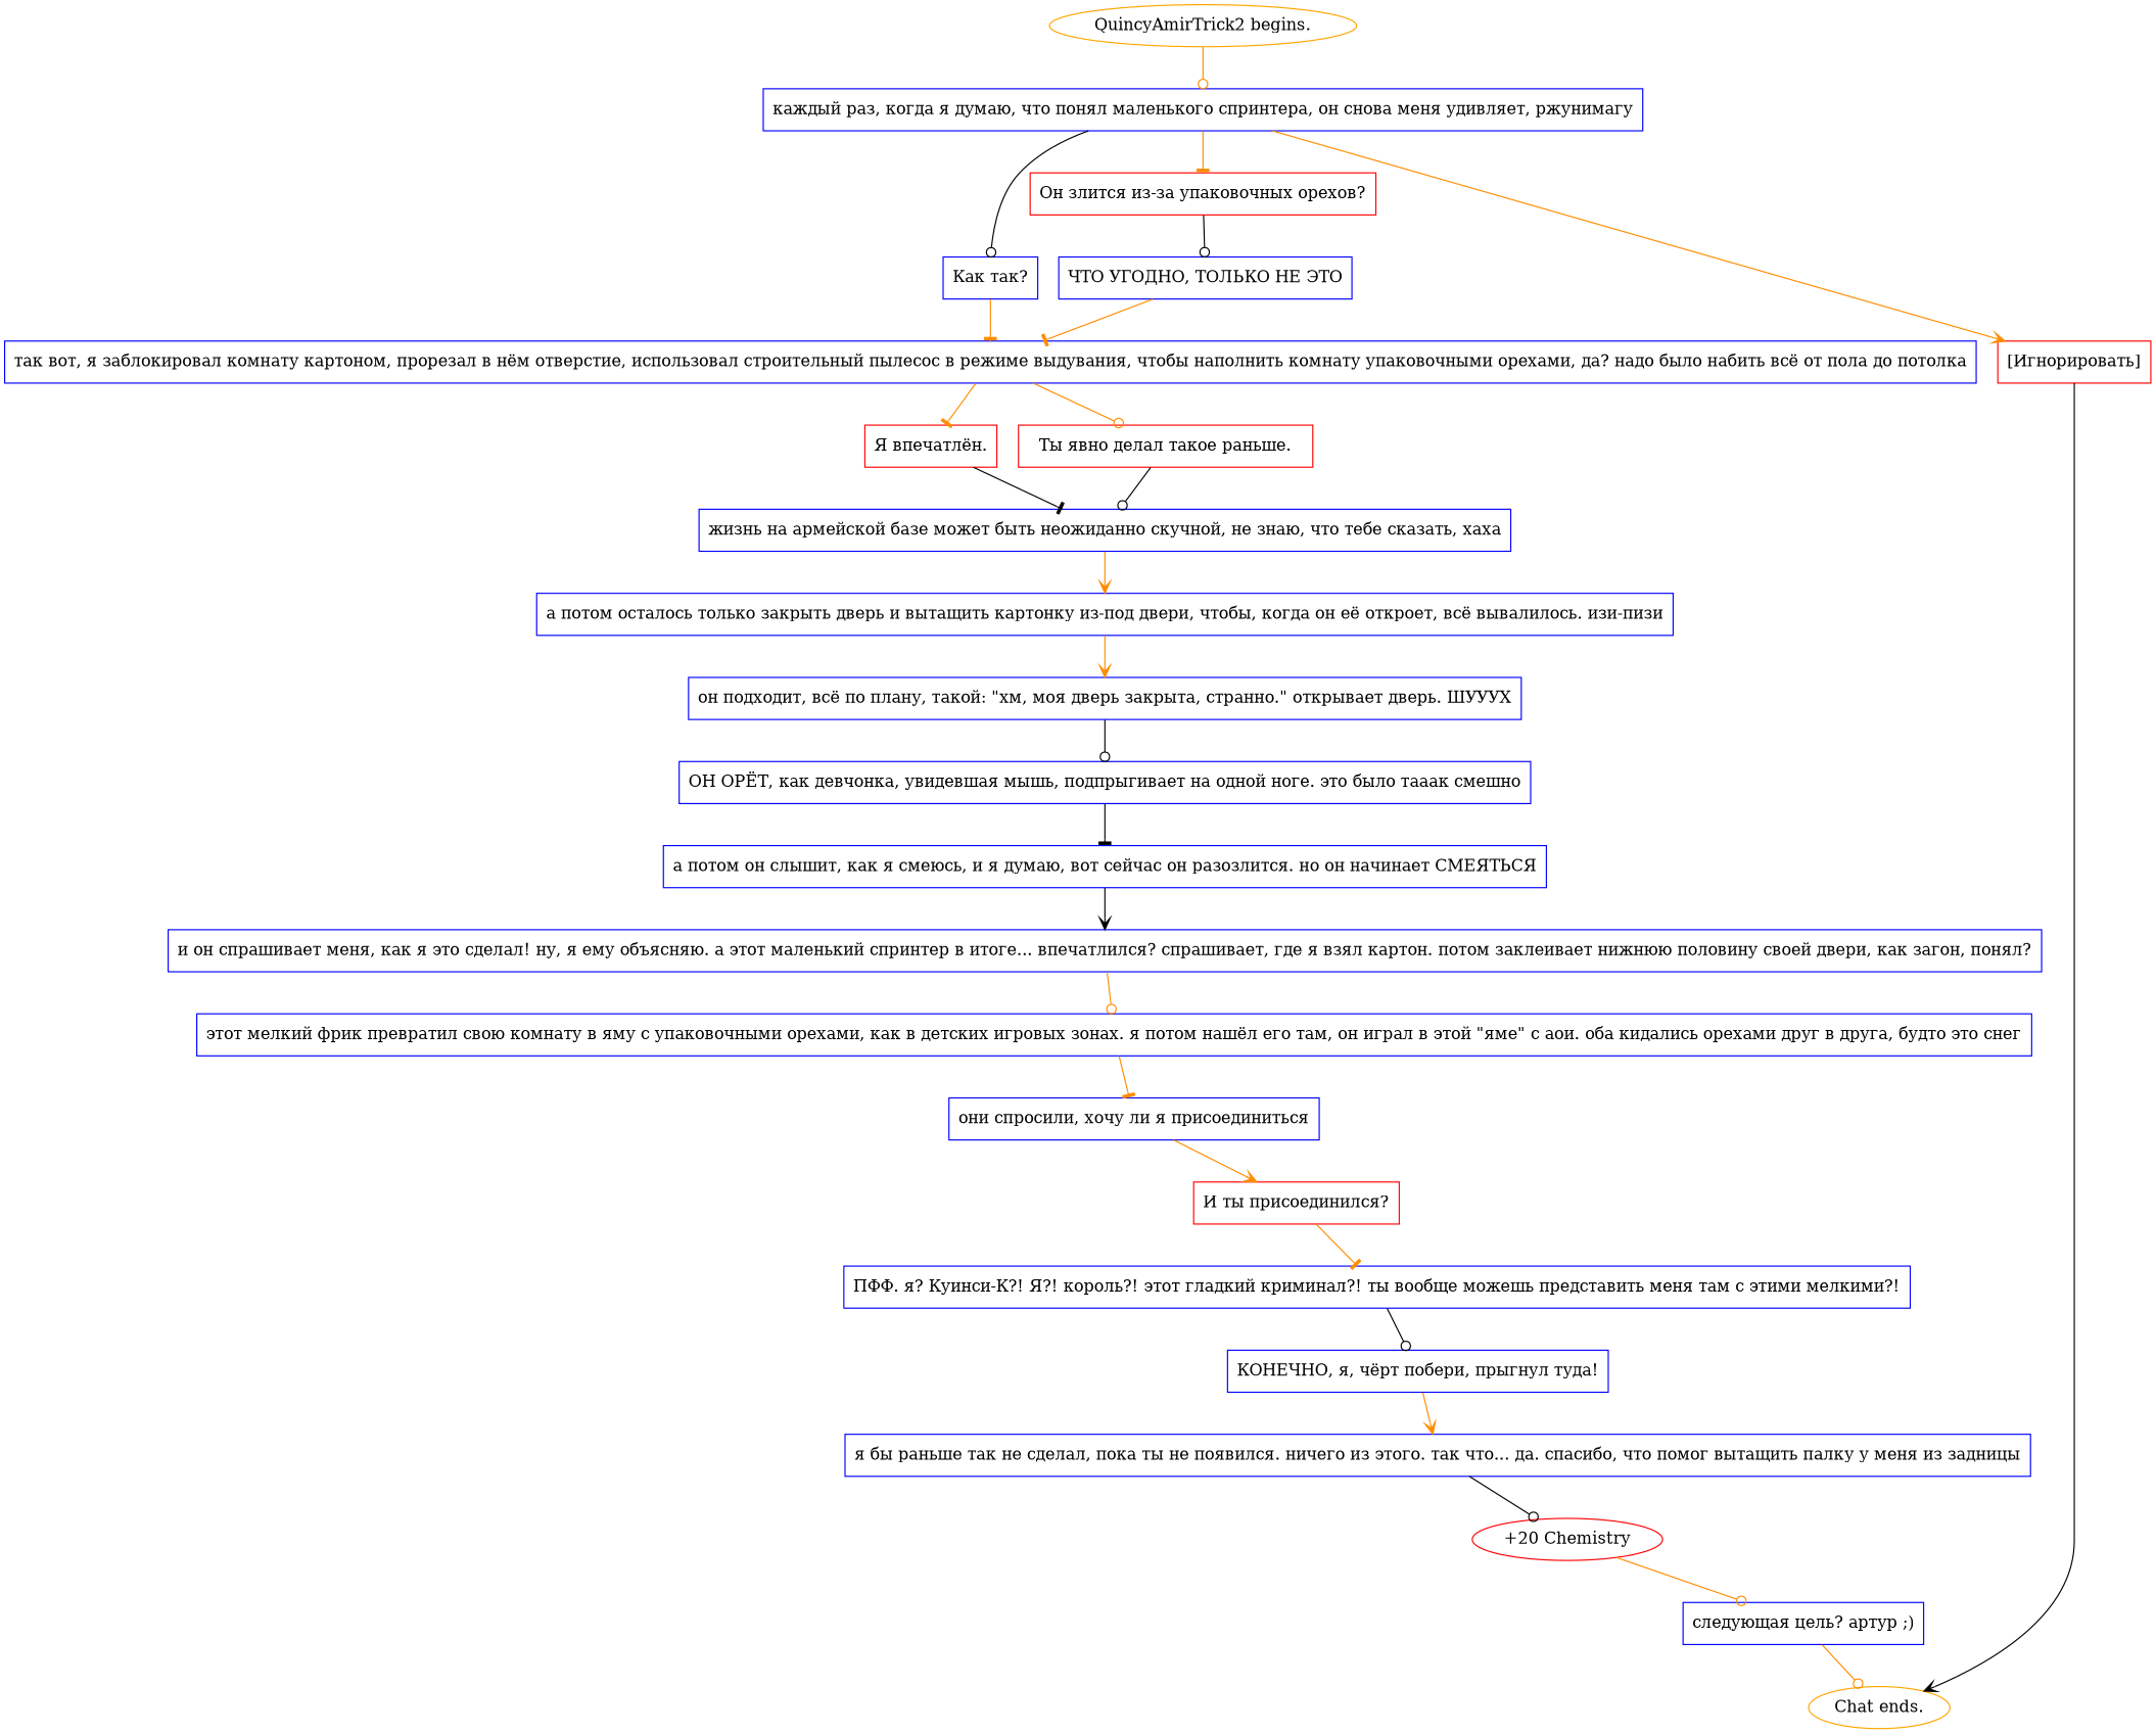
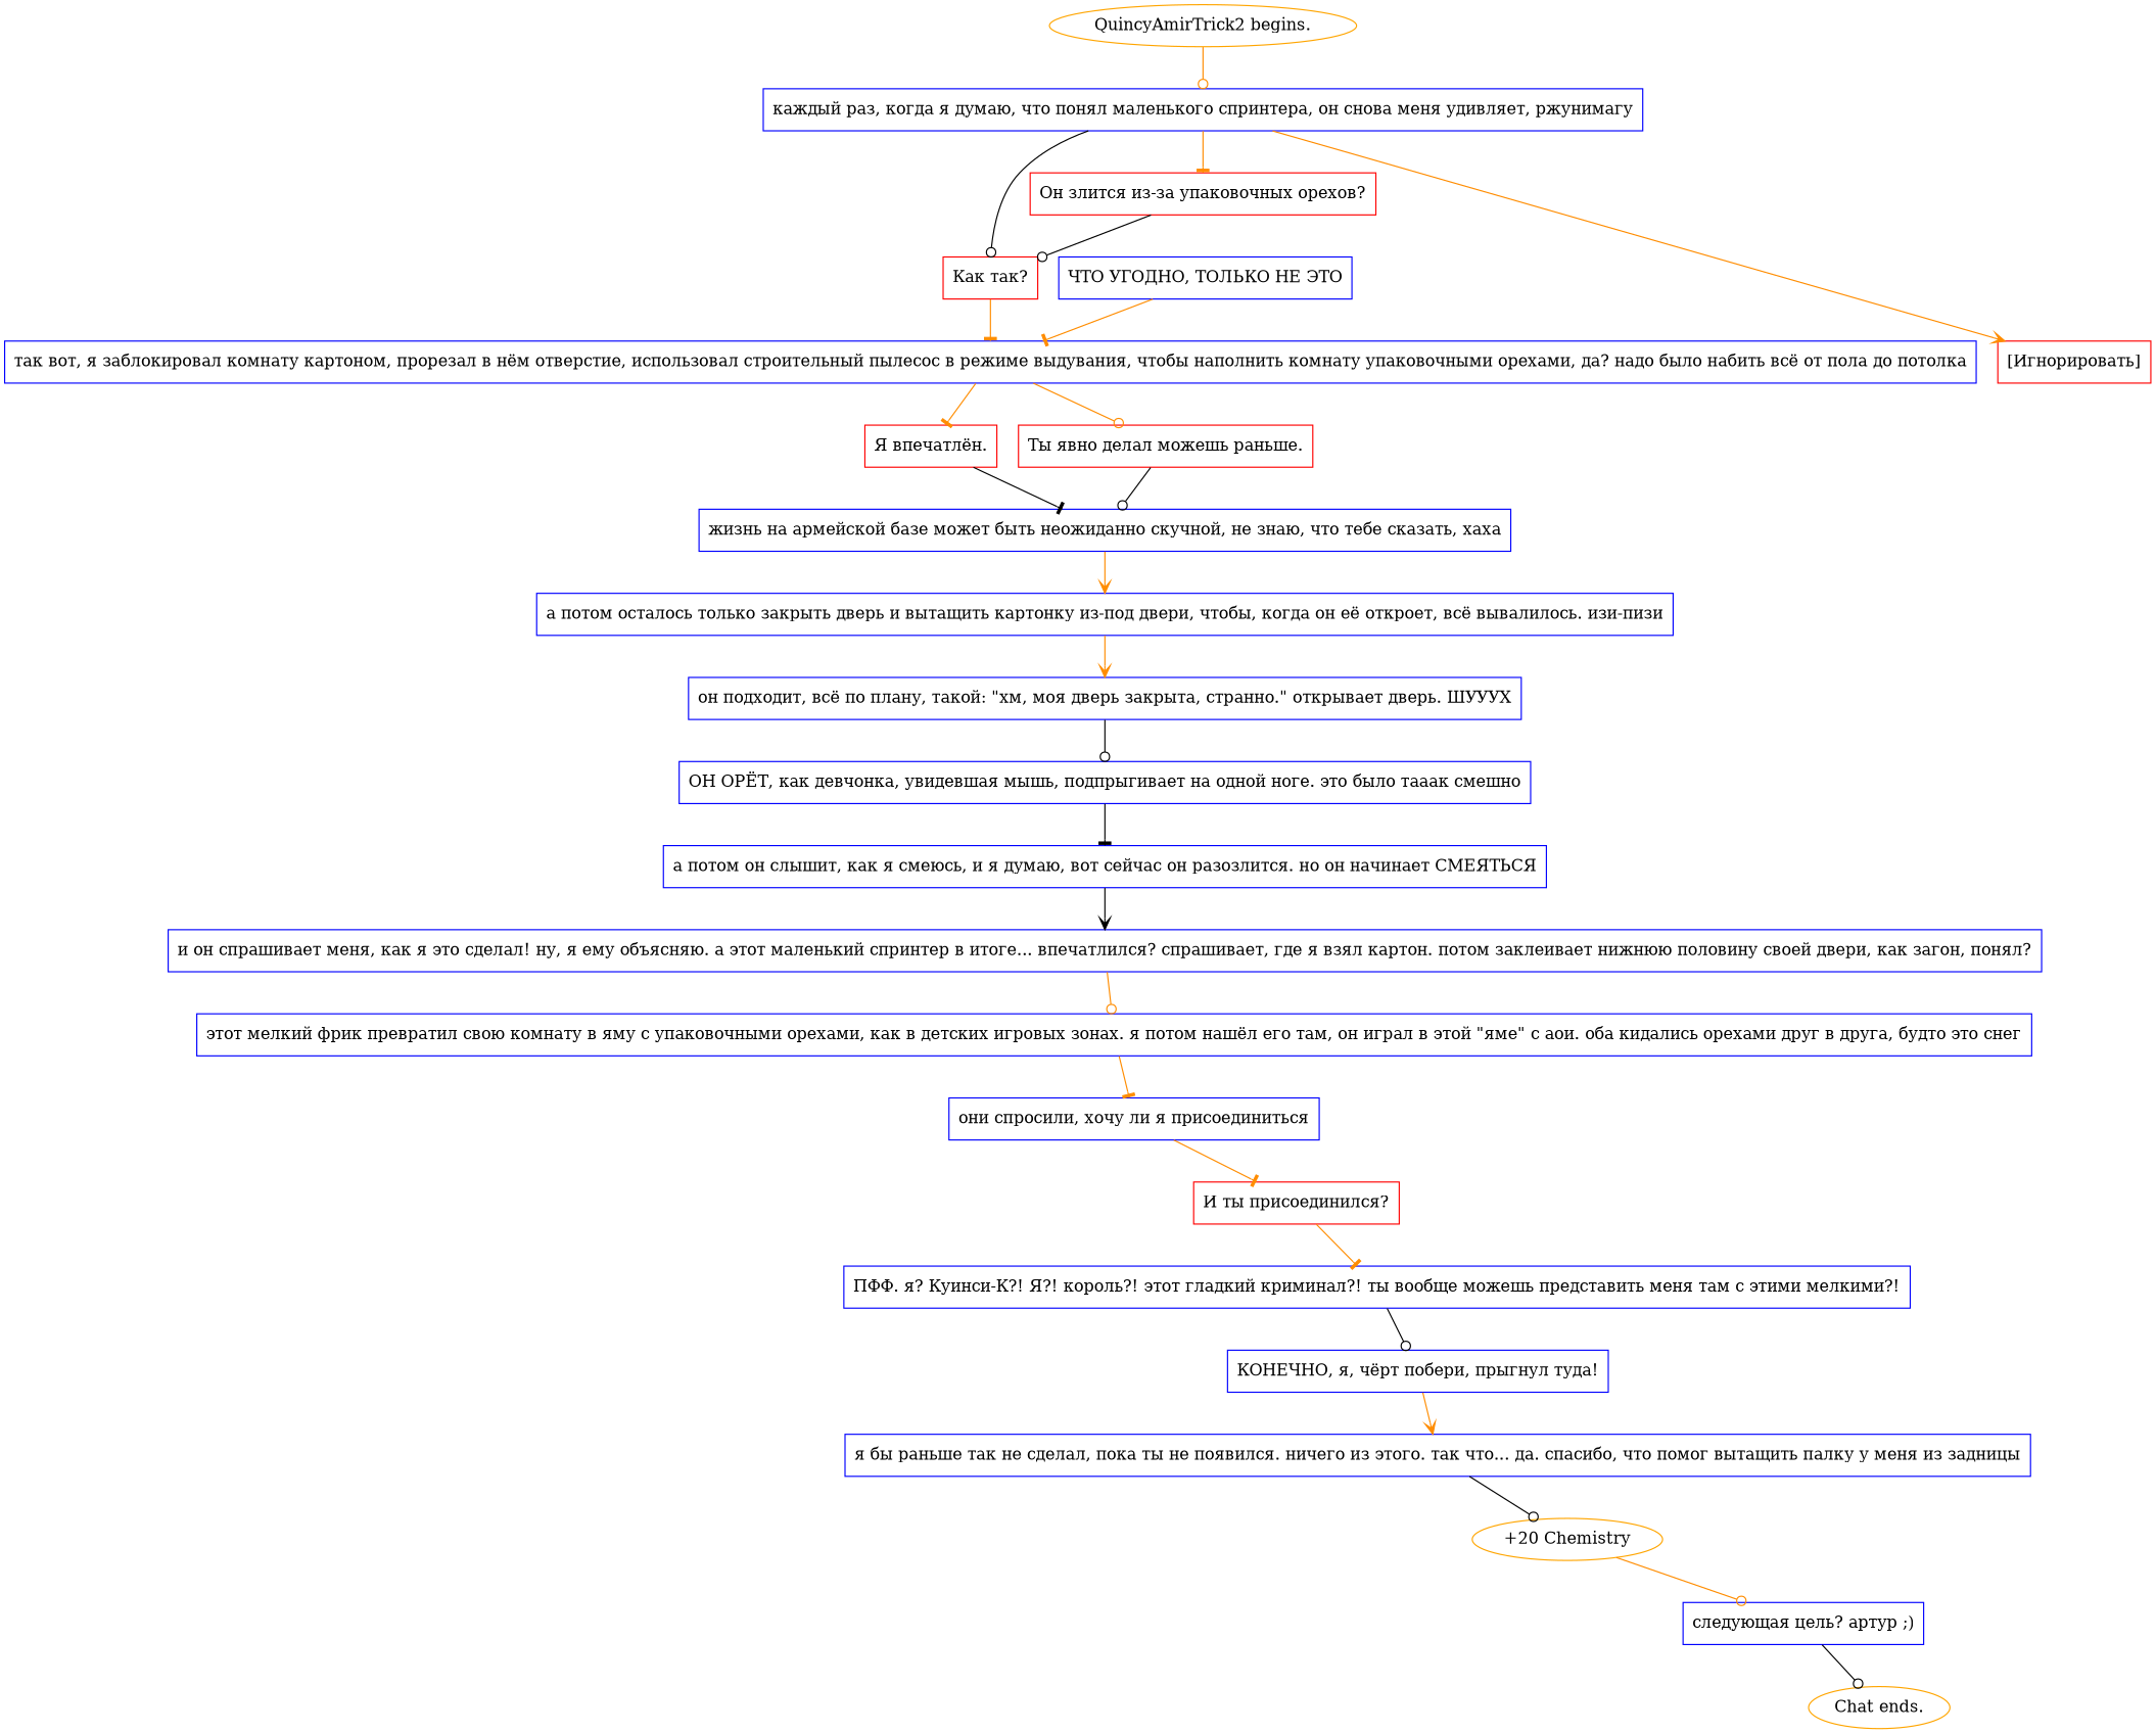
  digraph {
    node [color=blue shape=box]
    edge [arrowhead=odot color=darkorange]
    "QuincyAmirTrick2 begins." [color=orange shape=""]
    n2 [label="каждый раз, когда я думаю, что понял маленького спринтера, он снова меня удивляет, ржунимагу"]
-   n3 [label="Как так?"]
+   n3 [color=red label="Как так?"]
    n4 [color=red label="Он злится из-за упаковочных орехов?"]
    n5 [color=red label="[Игнорировать]"]
    n6 [label="так вот, я заблокировал комнату картоном, прорезал в нём отверстие, использовал строительный пылесос в режиме выдувания, чтобы наполнить комнату упаковочными орехами, да? надо было набить всё от пола до потолка"]
    n7 [label="ЧТО УГОДНО, ТОЛЬКО НЕ ЭТО"]
    "Chat ends." [color=orange shape=""]
    n9 [color=red label="Я впечатлён."]
-   n10 [color=red label="Ты явно делал такое раньше."]
+   n10 [color=red label="Ты явно делал можешь раньше."]
    n11 [label="жизнь на армейской базе может быть неожиданно скучной, не знаю, что тебе сказать, хаха"]
    n12 [label="а потом осталось только закрыть дверь и вытащить картонку из-под двери, чтобы, когда он её откроет, всё вывалилось. изи-пизи"]
    n13 [label="он подходит, всё по плану, такой: \"хм, моя дверь закрыта, странно.\" открывает дверь. ШУУУХ"]
    n14 [label="ОН ОРЁТ, как девчонка, увидевшая мышь, подпрыгивает на одной ноге. это было тааак смешно"]
    n15 [label="а потом он слышит, как я смеюсь, и я думаю, вот сейчас он разозлится. но он начинает СМЕЯТЬСЯ"]
    n16 [label="и он спрашивает меня, как я это сделал! ну, я ему объясняю. а этот маленький спринтер в итоге... впечатлился? спрашивает, где я взял картон. потом заклеивает нижнюю половину своей двери, как загон, понял?"]
    n17 [label="этот мелкий фрик превратил свою комнату в яму с упаковочными орехами, как в детских игровых зонах. я потом нашёл его там, он играл в этой \"яме\" с аои. оба кидались орехами друг в друга, будто это снег"]
    n18 [label="они спросили, хочу ли я присоединиться"]
    n19 [color=red label="И ты присоединился?"]
    n20 [label="ПФФ. я? Куинси-К?! Я?! король?! этот гладкий криминал?! ты вообще можешь представить меня там с этими мелкими?!"]
    n21 [label="КОНЕЧНО, я, чёрт побери, прыгнул туда!"]
    n22 [label="я бы раньше так не сделал, пока ты не появился. ничего из этого. так что... да. спасибо, что помог вытащить палку у меня из задницы"]
-   n23 [color=red label="+20 Chemistry" shape=""]
+   n23 [color=orange label="+20 Chemistry" shape=""]
    n24 [label="следующая цель? артур ;)"]
    "QuincyAmirTrick2 begins." -> n2
    n2 -> n3 [color=black]
    n2 -> n4 [arrowhead=tee]
    n2 -> n5 [arrowhead=vee]
    n3 -> n6 [arrowhead=tee]
-   n4 -> n7 [color=black]
-   n5 -> "Chat ends." [arrowhead=vee color=black]
+   n4 -> n3 [color=black]
    n6 -> n9 [arrowhead=tee]
    n6 -> n10
    n7 -> n6 [arrowhead=tee]
    n9 -> n11 [arrowhead=tee color=black]
    n10 -> n11 [color=black]
    n11 -> n12 [arrowhead=vee]
    n12 -> n13 [arrowhead=vee]
    n13 -> n14 [color=black]
    n14 -> n15 [arrowhead=tee color=black]
    n15 -> n16 [arrowhead=vee color=black]
    n16 -> n17
    n17 -> n18 [arrowhead=tee]
-   n18 -> n19 [arrowhead=vee]
+   n18 -> n19 [arrowhead=tee]
    n19 -> n20 [arrowhead=tee]
    n20 -> n21 [color=black]
    n21 -> n22 [arrowhead=vee]
    n22 -> n23 [color=black]
    n23 -> n24
-   n24 -> "Chat ends."
+   n24 -> "Chat ends." [color=black]
  }
